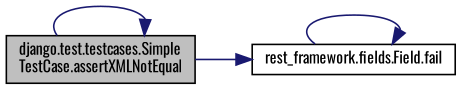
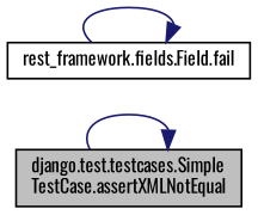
  digraph {
    rankdir=LR
    fontname=Oswald
    node [color=black fontname=Oswald fontsize=10 shape=record style=filled]
    edge [color=midnightblue fontname=Oswald fontsize=10 labelfontname=Helvetica labelfontsize=10 style=solid]
    n1 [fillcolor=grey75 fontcolor=black height=0.2 label="django.test.testcases.Simple\lTestCase.assertXMLNotEqual" width=0.4]
    n2 [fillcolor=white height=0.2 label="rest_framework.fields.Field.fail" width=0.4]
    n1 -> n1
-   n1 -> n2
    n2 -> n2
  }
